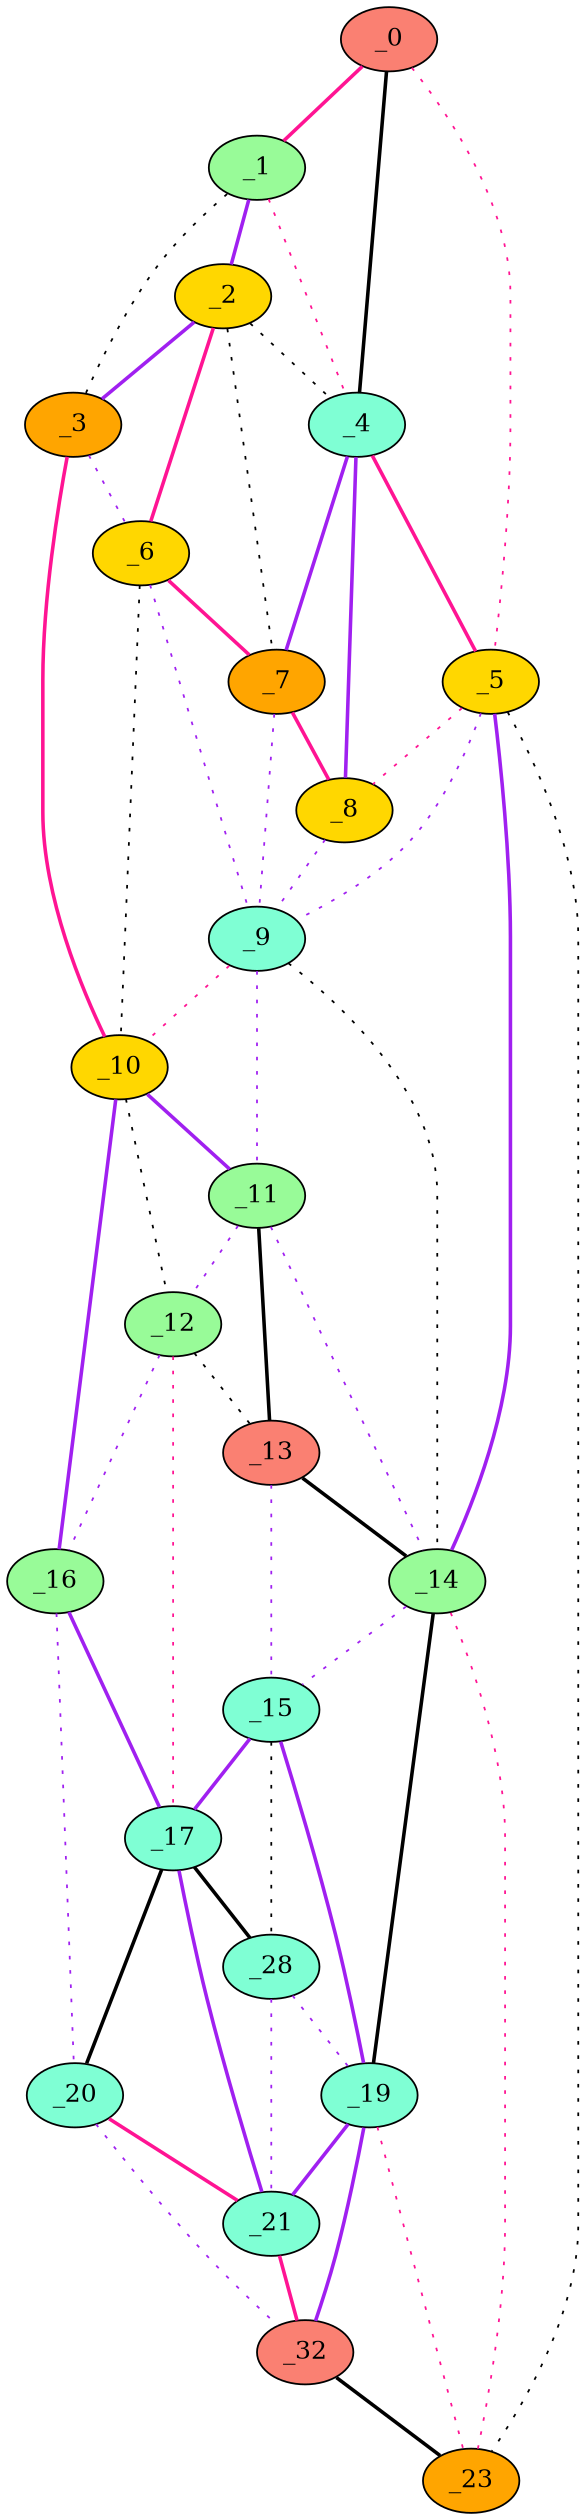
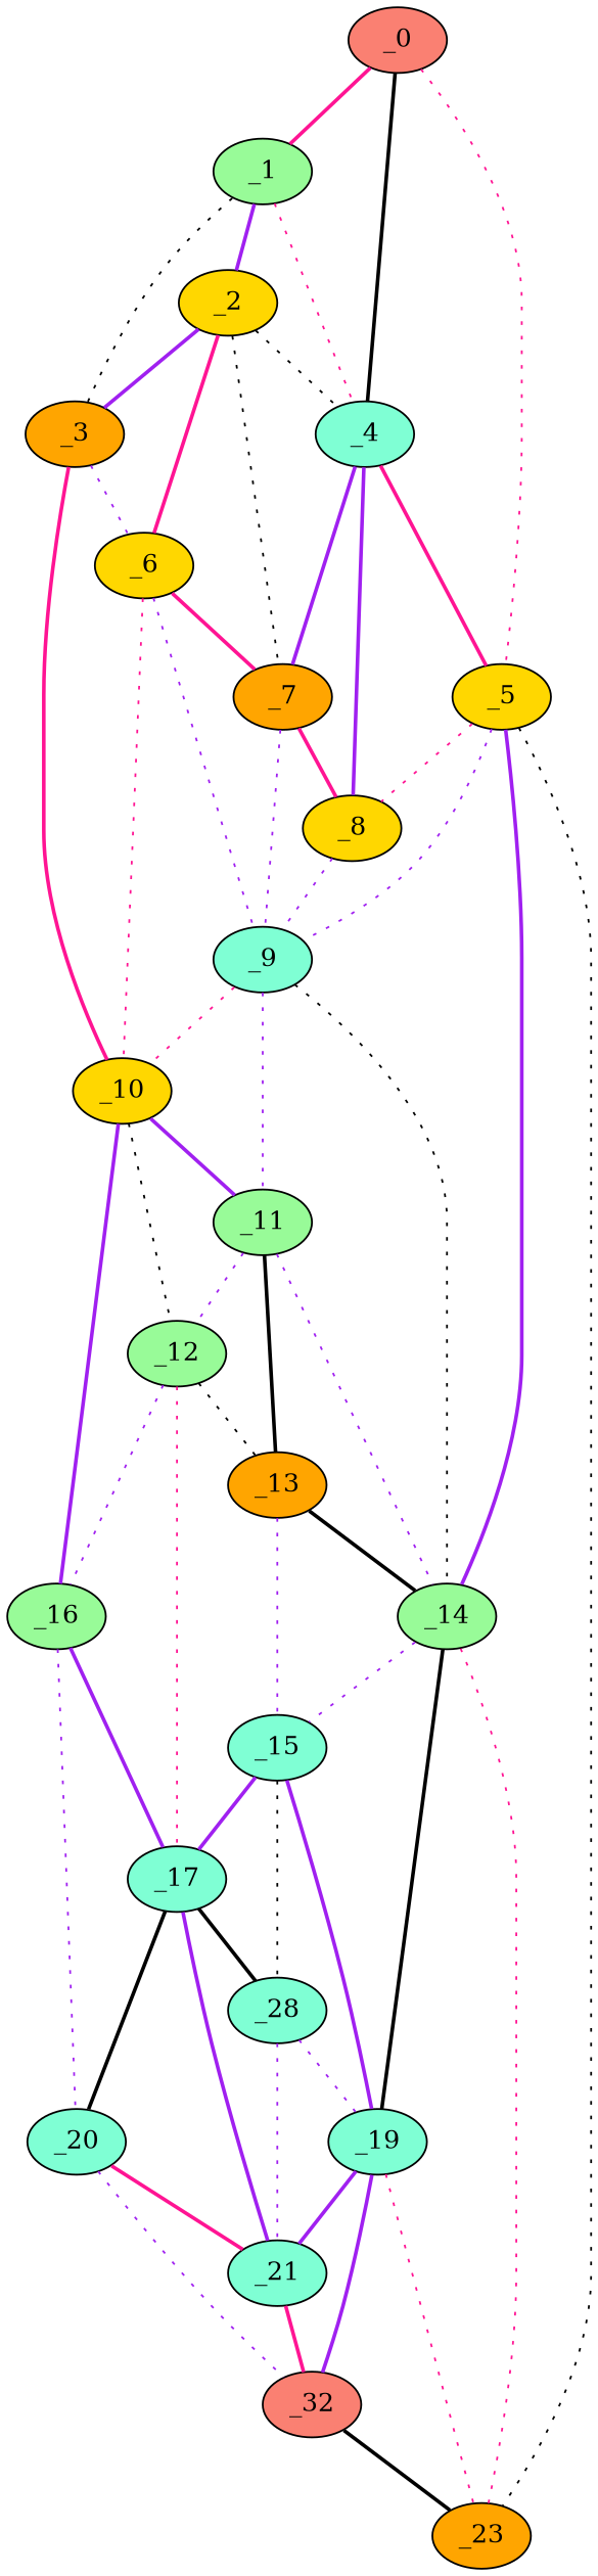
  graph {
    node [fillcolor=aquamarine style=filled x=126 y=77]
    edge [color=purple style=dotted valence=2]
    _0 [fillcolor=salmon x=4 y=88]
    _1 [fillcolor=palegreen x=5 y=81]
    _4 [x=20 y=91]
    _5 [fillcolor=gold x=21 y=99]
    _2 [fillcolor=gold x=9]
    _3 [fillcolor=orange x=16 y=60]
    _7 [fillcolor=orange x=26 y=75]
    _8 [fillcolor=gold x=32 y=85]
    _9 [x=56 y=74]
    _14 [fillcolor=palegreen x=100 y=71]
    _23 [fillcolor=orange]
    _6 [fillcolor=gold x=22 y=67]
    _10 [fillcolor=gold x=72 y=39]
    _11 [fillcolor=palegreen x=75 y=65]
    _15 [x=103 y=63]
    _19 [x=114 y=68]
    _12 [fillcolor=palegreen x=81 y=46]
    _16 [fillcolor=palegreen x=104 y=27]
-   _13 [fillcolor=salmon x=88 y=64]
+   _13 [fillcolor=orange x=88 y=64]
    _17 [x=108 y=43]
    _20 [x=116 y=34]
    n22 [label=_28 x=112 y=49]
    _21 [x=117 y=48]
    n24 [fillcolor=salmon label=_32 y=69]
    _0 -- _1 [color=deeppink style=bold valence=1]
    _0 -- _4 [color=black style=bold valence=1]
    _0 -- _5 [color=deeppink valence=1]
    _1 -- _4 [color=deeppink]
    _1 -- _2 [style=bold valence=1]
    _1 -- _3 [color=black valence=1]
    _4 -- _5 [color=deeppink style=bold]
    _4 -- _7 [style=bold valence=1]
    _4 -- _8 [style=bold]
    _5 -- _8 [color=deeppink]
    _5 -- _9 [valence=1]
    _5 -- _14 [style=bold valence=1]
    _5 -- _23 [color=black valence=1]
    _2 -- _4 [color=black]
    _2 -- _3 [style=bold valence=1]
    _2 -- _7 [color=black valence=1]
    _2 -- _6 [color=deeppink style=bold]
    _3 -- _6 [valence=1]
    _3 -- _10 [color=deeppink style=bold valence=1]
    _7 -- _8 [color=deeppink style=bold]
    _7 -- _9 [valence=1]
    _8 -- _9
    _9 -- _14 [color=black]
    _9 -- _10 [color=deeppink valence=1]
    _9 -- _11
    _14 -- _23 [color=deeppink]
    _14 -- _15 [valence=1]
    _14 -- _19 [color=black style=bold]
    _6 -- _7 [color=deeppink style=bold]
    _6 -- _9
-   _6 -- _10 [color=black]
+   _6 -- _10 [color=deeppink]
    _10 -- _11 [style=bold]
    _10 -- _12 [color=black]
    _10 -- _16 [style=bold valence=1]
    _11 -- _14 [valence=1]
    _11 -- _12
    _11 -- _13 [color=black style=bold]
    _15 -- _19 [style=bold]
    _15 -- _17 [style=bold valence=1]
    _15 -- n22 [color=black]
    _19 -- _23 [color=deeppink valence=1]
    _19 -- _21 [style=bold]
    _19 -- n24 [style=bold]
    _12 -- _16
    _12 -- _13 [color=black]
    _12 -- _17 [color=deeppink]
    _16 -- _17 [style=bold valence=1]
    _16 -- _20 [valence=1]
    _13 -- _14 [color=black style=bold]
    _13 -- _15
    _17 -- _20 [color=black style=bold]
    _17 -- n22 [color=black style=bold]
    _17 -- _21 [style=bold]
    _20 -- _21 [color=deeppink style=bold valence=1]
    _20 -- n24 [valence=1]
    n22 -- _19 [valence=1]
    n22 -- _21 [valence=1]
    _21 -- n24 [color=deeppink style=bold valence=1]
    n24 -- _23 [color=black style=bold valence=1]
  }
